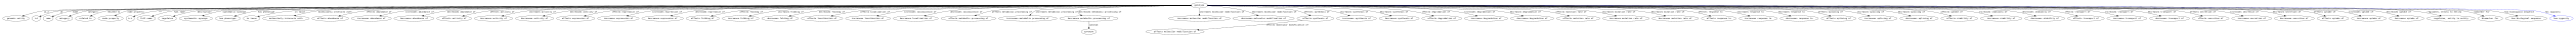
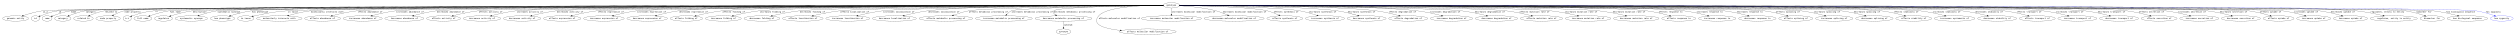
  digraph {
    fontname="Roboto Mono"
    node [fontname="Roboto Mono" color=black]
    edge [fontname="Roboto Mono" color=black style=solid]
    n1 [height=0.5 label=genotype width=1.1812 color=""]
    "genomic entity" [height=0.5 width=1.7475 color=""]
    id [height=0.5 width=0.75]
    name [height=0.5 width=0.75]
    category [height=0.5 width=0.75]
    "related to" [height=0.5 width=0.75]
    "node property" [height=0.5 width=0.75]
    iri [height=0.5 width=0.75]
    "full name" [height=0.5 width=0.75]
    n10 [height=0.5 label=regulates width=0.75]
    "systematic synonym" [height=0.5 width=0.75]
    "has phenotype" [height=0.5 width=0.75]
    "in taxon" [height=0.5 width=0.75]
    "molecularly interacts with" [height=0.5 width=0.75]
    "affects abundance of" [height=0.5 width=0.75]
    "increases abundance of" [height=0.5 width=0.75]
    "decreases abundance of" [height=0.5 width=0.75]
    "affects activity of" [height=0.5 width=0.75]
    "increases activity of" [height=0.5 width=0.75]
    "decreases activity of" [height=0.5 width=0.75]
    "affects expression of" [height=0.5 width=0.75]
    "increases expression of" [height=0.5 width=0.75]
    "decreases expression of" [height=0.5 width=0.75]
    "affects folding of" [height=0.5 width=0.75]
    "increases folding of" [height=0.5 width=0.75]
    "decreases folding of" [height=0.5 width=0.75]
    "affects localization of" [height=0.5 width=0.75]
    "increases localization of" [height=0.5 width=0.75]
    "decreases localization of" [height=0.5 width=0.75]
    "affects metabolic processing of" [height=0.5 width=0.75]
    "increases metabolic processing of" [height=0.5 width=0.75]
    "decreases metabolic processing of" [height=0.5 width=0.75]
    "affects molecular modification of" [height=0.5 width=0.75]
    "increases molecular modification of" [height=0.5 width=0.75]
    "decreases molecular modification of" [height=0.5 width=0.75]
    "affects synthesis of" [height=0.5 width=0.75]
    "increases synthesis of" [height=0.5 width=0.75]
    "decreases synthesis of" [height=0.5 width=0.75]
    "affects degradation of" [height=0.5 width=0.75]
    "increases degradation of" [height=0.5 width=0.75]
    "decreases degradation of" [height=0.5 width=0.75]
    "affects mutation rate of" [height=0.5 width=0.75]
    "increases mutation rate of" [height=0.5 width=0.75]
    "decreases mutation rate of" [height=0.5 width=0.75]
    "affects response to" [height=0.5 width=0.75]
    "increases response to" [height=0.5 width=0.75]
    "decreases response to" [height=0.5 width=0.75]
    "affects splicing of" [height=0.5 width=0.75]
    "increases splicing of" [height=0.5 width=0.75]
    "decreases splicing of" [height=0.5 width=0.75]
    "affects stability of" [height=0.5 width=0.75]
-   "increases stability of" [height=0.5 width=0.75]
+   "increases stability of" [height=0.5 width=0.75 label="increases systematic of"]
    "decreases stability of" [height=0.5 width=0.75]
    "affects transport of" [height=0.5 width=0.75]
    "increases transport of" [height=0.5 width=0.75]
    "decreases transport of" [height=0.5 width=0.75]
    "affects secretion of" [height=0.5 width=0.75]
    "increases secretion of" [height=0.5 width=0.75]
    "decreases secretion of" [height=0.5 width=0.75]
    "affects uptake of" [height=0.5 width=0.75]
    "increases uptake of" [height=0.5 width=0.75]
    "decreases uptake of" [height=0.5 width=0.75]
    "regulates, entity to entity" [height=0.5 width=0.75]
    "biomarker for" [height=0.5 width=0.75]
    "has biological sequence" [height=0.5 width=0.75]
    "has zygosity" [color=blue height=0.5 width=0.75]
    synonym [height=0.5 width=0.75]
    n1 -> "genomic entity" [label=is_a color="" style=""]
    n1 -> id [label=id]
    n1 -> name [label=name]
    n1 -> category [label=category]
    n1 -> "related to" [label="related to"]
    n1 -> "node property" [label="node property"]
    n1 -> iri [label=iri]
    n1 -> "full name" [label="full name"]
    n1 -> n10 [label=description]
    n1 -> "systematic synonym" [label="systematic synonym"]
    n1 -> "has phenotype" [label="has phenotype"]
    n1 -> "in taxon" [label="in taxon"]
    n1 -> "molecularly interacts with" [label="molecularly interacts with"]
    n1 -> "affects abundance of" [label="affects abundance of"]
    n1 -> "increases abundance of" [label="increases abundance of"]
    n1 -> "decreases abundance of" [label="decreases abundance of"]
    n1 -> "affects activity of" [label="affects activity of"]
    n1 -> "increases activity of" [label="increases activity of"]
    n1 -> "decreases activity of" [label="decreases activity of"]
    n1 -> "affects expression of" [label="affects expression of"]
    n1 -> "increases expression of" [label="increases expression of"]
    n1 -> "decreases expression of" [label="decreases expression of"]
    n1 -> "affects folding of" [label="affects folding of"]
    n1 -> "increases folding of" [label="increases folding of"]
    n1 -> "decreases folding of" [label="decreases folding of"]
    n1 -> "affects localization of" [label="affects localization of"]
    n1 -> "increases localization of" [label="increases localization of"]
    n1 -> "decreases localization of" [label="decreases localization of"]
    n1 -> "affects metabolic processing of" [label="affects metabolic processing of"]
    n1 -> "increases metabolic processing of" [label="increases metabolic processing of"]
    n1 -> "decreases metabolic processing of" [label="decreases metabolic processing of"]
-   "affects synthesis of" -> "affects molecular modification of" [label="affects molecular modification of"]
+   n1 -> "affects molecular modification of" [label="affects molecular modification of"]
    n1 -> "increases molecular modification of" [label="increases molecular modification of"]
    n1 -> "decreases molecular modification of" [label="decreases molecular modification of"]
    n1 -> "affects synthesis of" [label="affects synthesis of"]
    n1 -> "increases synthesis of" [label="increases synthesis of"]
    n1 -> "decreases synthesis of" [label="decreases synthesis of"]
    n1 -> "affects degradation of" [label="affects degradation of"]
    n1 -> "increases degradation of" [label="increases degradation of"]
    n1 -> "decreases degradation of" [label="decreases degradation of"]
    n1 -> "affects mutation rate of" [label="affects mutation rate of"]
    n1 -> "increases mutation rate of" [label="increases mutation rate of"]
    n1 -> "decreases mutation rate of" [label="decreases mutation rate of"]
    n1 -> "affects response to" [label="affects response to"]
    n1 -> "increases response to" [label="increases response to"]
    n1 -> "decreases response to" [label="decreases response to"]
    n1 -> "affects splicing of" [label="affects splicing of"]
    n1 -> "increases splicing of" [label="increases splicing of"]
    n1 -> "decreases splicing of" [label="decreases splicing of"]
-   n1 -> "affects stability of" [label="affects uptake of"]
+   n1 -> "affects stability of" [label="affects stability of"]
    n1 -> "increases stability of" [label="increases stability of"]
    n1 -> "decreases stability of" [label="decreases stability of"]
    n1 -> "affects transport of" [label="affects transport of"]
    n1 -> "increases transport of" [label="increases transport of"]
    n1 -> "decreases transport of" [label="decreases transport of"]
    n1 -> "affects secretion of" [label="affects secretion of"]
    n1 -> "increases secretion of" [label="increases secretion of"]
    n1 -> "decreases secretion of" [label="decreases secretion of"]
    n1 -> "affects uptake of" [label="affects uptake of"]
    n1 -> "increases uptake of" [label="increases uptake of"]
    n1 -> "decreases uptake of" [label="decreases uptake of"]
    n1 -> "regulates, entity to entity" [label="regulates, entity to entity"]
    n1 -> "biomarker for" [label="biomarker for"]
    n1 -> "has biological sequence" [label="has biological sequence"]
    n1 -> "has zygosity" [color=blue label="has zygosity"]
    "decreases metabolic processing of" -> synonym [label=synonym]
  }
